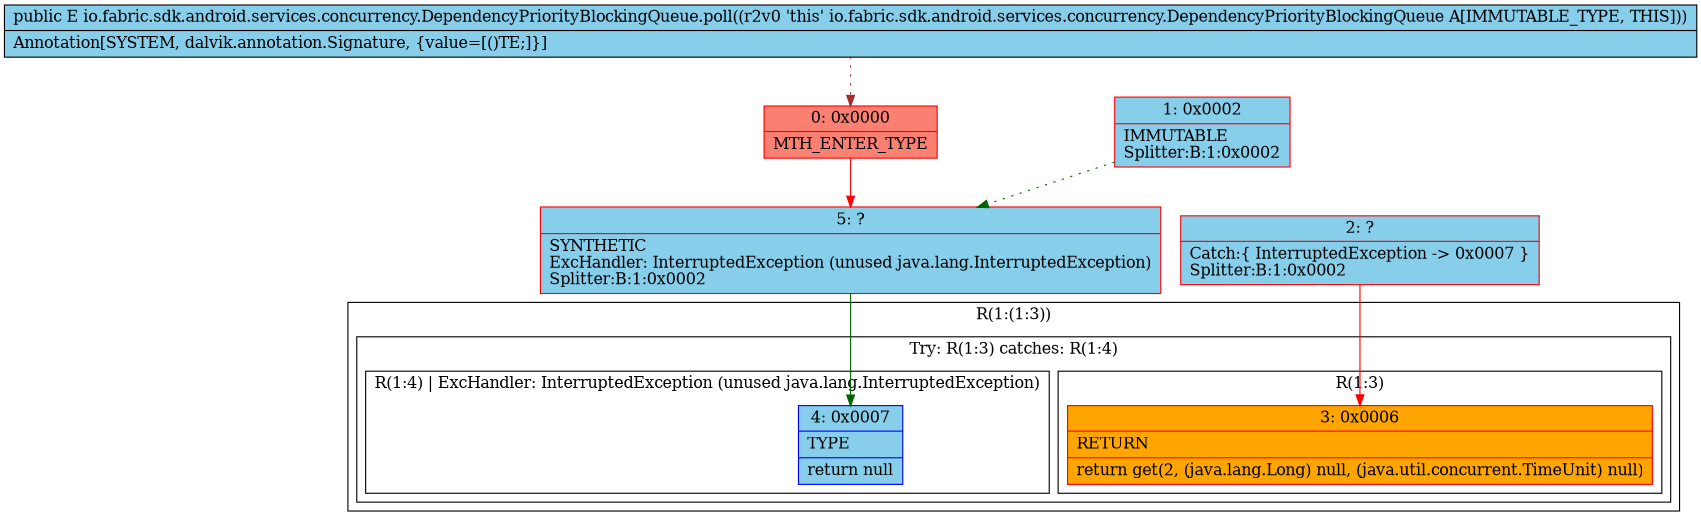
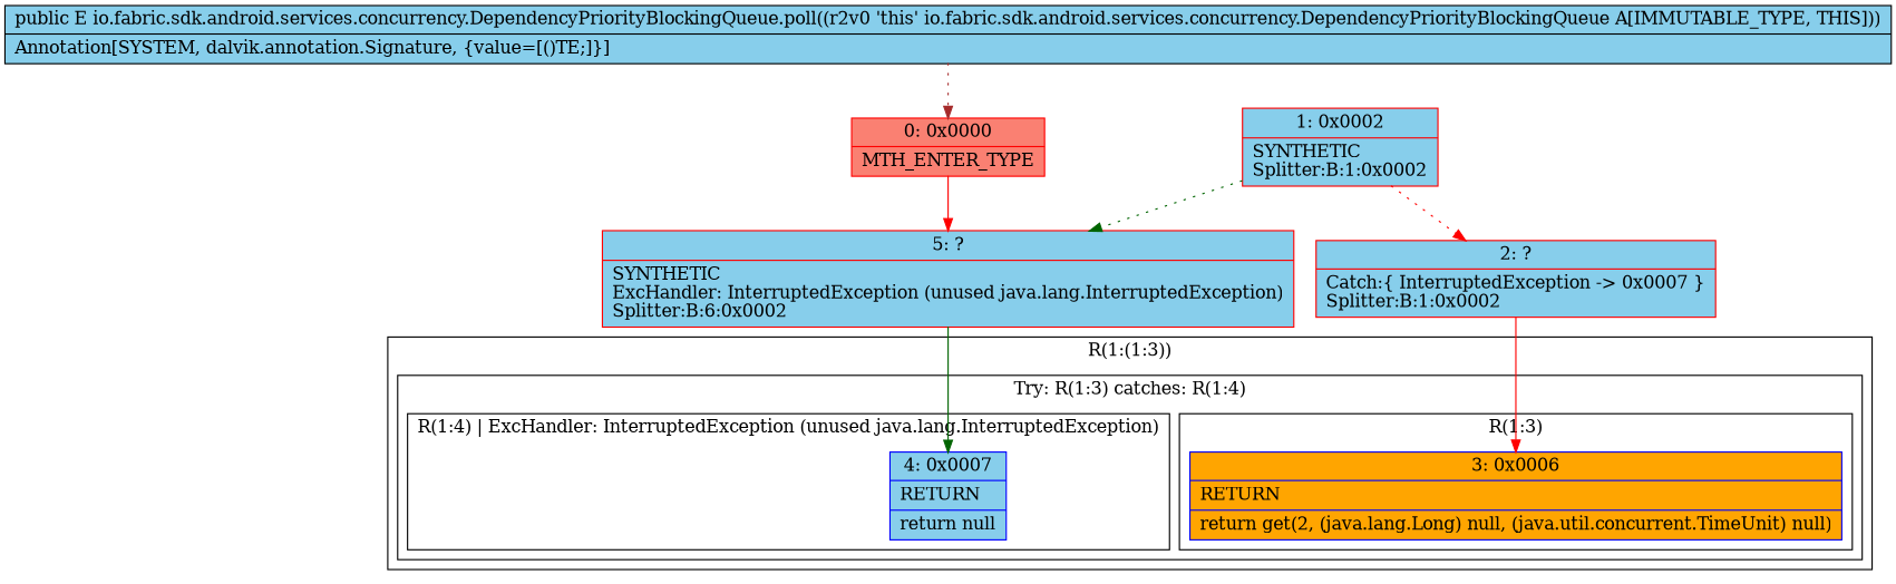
  digraph {
    node [color=red fillcolor=skyblue shape=record style=filled]
    edge [color=red style=solid]
-   n1 [fillcolor=orange label="{3\:\ 0x0006|RETURN\l|return get(2, (java.lang.Long) null, (java.util.concurrent.TimeUnit) null)\l}"]
-   n2 [color=blue label="{4\:\ 0x0007|TYPE\l|return null\l}"]
+   n1 [color=blue fillcolor=orange label="{3\:\ 0x0006|RETURN\l|return get(2, (java.lang.Long) null, (java.util.concurrent.TimeUnit) null)\l}"]
+   n2 [color=blue label="{4\:\ 0x0007|RETURN\l|return null\l}"]
    n3 [fillcolor=salmon label="{0\:\ 0x0000|MTH_ENTER_TYPE\l}"]
-   n4 [label="{5\:\ ?|SYNTHETIC\lExcHandler: InterruptedException (unused java.lang.InterruptedException)\lSplitter:B:1:0x0002\l}"]
-   n5 [label="{1\:\ 0x0002|IMMUTABLE\lSplitter:B:1:0x0002\l}"]
+   n4 [label="{5\:\ ?|SYNTHETIC\lExcHandler: InterruptedException (unused java.lang.InterruptedException)\lSplitter:B:6:0x0002\l}"]
+   n5 [label="{1\:\ 0x0002|SYNTHETIC\lSplitter:B:1:0x0002\l}"]
    n6 [label="{2\:\ ?|Catch:\{ InterruptedException \-\> 0x0007 \}\lSplitter:B:1:0x0002\l}"]
    n7 [label="{public E io.fabric.sdk.android.services.concurrency.DependencyPriorityBlockingQueue.poll((r2v0 'this' io.fabric.sdk.android.services.concurrency.DependencyPriorityBlockingQueue A[IMMUTABLE_TYPE, THIS]))  | Annotation[SYSTEM, dalvik.annotation.Signature, \{value=[()TE;]\}]\l}" color=""]
    subgraph cluster_1 {
      label="R(1:(1:3))"
      subgraph cluster_2 {
        label="Try: R(1:3) catches: R(1:4)"
        subgraph cluster_3 {
          label="R(1:3)"
          n1
        }
        subgraph cluster_4 {
          label="R(1:4) | ExcHandler: InterruptedException (unused java.lang.InterruptedException)\l"
          n2
        }
      }
    }
    subgraph cluster_5 {
      label="R(1:4) | ExcHandler: InterruptedException (unused java.lang.InterruptedException)\l"
    }
    n3 -> n4
    n4 -> n2 [color=darkgreen]
    n5 -> n4 [color=darkgreen style=dotted]
+   n5 -> n6 [style=dotted]
    n6 -> n1
    n7 -> n3 [color=brown style=dotted]
  }
